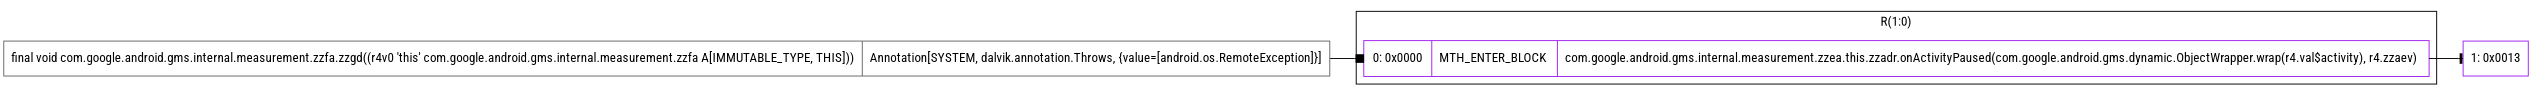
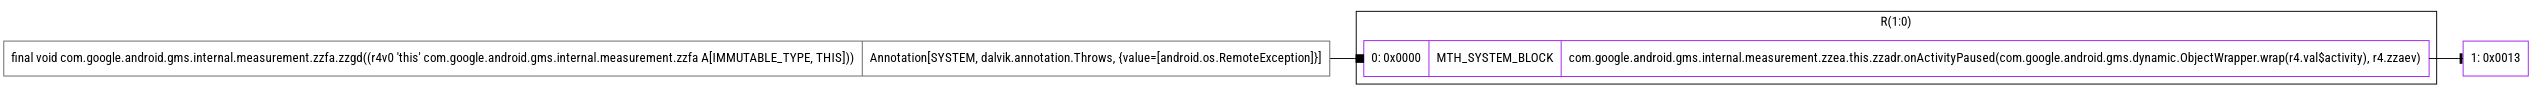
  digraph {
    rankdir=LR
    fontname="Roboto Condensed"
    node [color=purple shape=record fontname="Roboto Condensed"]
    edge [fontname="Roboto Condensed"]
-   n1 [label="{0\:\ 0x0000|MTH_ENTER_BLOCK\l|com.google.android.gms.internal.measurement.zzea.this.zzadr.onActivityPaused(com.google.android.gms.dynamic.ObjectWrapper.wrap(r4.val$activity), r4.zzaev)\l}"]
+   n1 [label="{0\:\ 0x0000|MTH_SYSTEM_BLOCK\l|com.google.android.gms.internal.measurement.zzea.this.zzadr.onActivityPaused(com.google.android.gms.dynamic.ObjectWrapper.wrap(r4.val$activity), r4.zzaev)\l}"]
    n2 [label="{1\:\ 0x0013}"]
    n3 [label="{final void com.google.android.gms.internal.measurement.zzfa.zzgd((r4v0 'this' com.google.android.gms.internal.measurement.zzfa A[IMMUTABLE_TYPE, THIS]))  | Annotation[SYSTEM, dalvik.annotation.Throws, \{value=[android.os.RemoteException]\}]\l}" color=gray40]
    subgraph cluster_1 {
      label="R(1:0)"
      n1
    }
    n1 -> n2 [arrowhead=tee]
    n3 -> n1 [arrowhead=box]
  }
